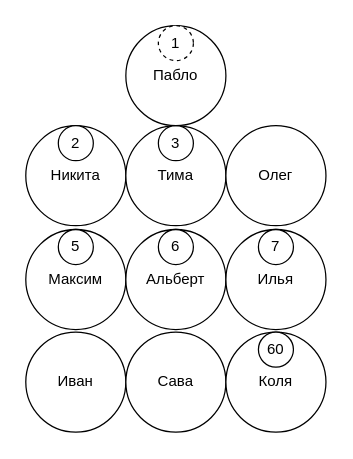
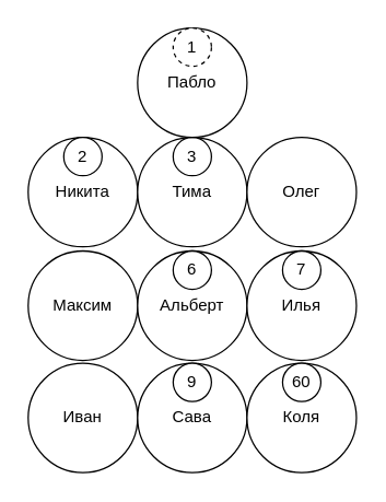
  <mxCell id="0" />
  <mxCell id="1" parent="0" />
  <mxCell id="2" value="Никита" style="ellipse;whiteSpace=wrap;html=1;aspect=fixed;" parent="1" vertex="1"><mxGeometry x="20" y="100" width="80" height="80" as="geometry" /></mxCell>
  <mxCell id="3" value="Тима" style="ellipse;whiteSpace=wrap;html=1;aspect=fixed;" parent="1" vertex="1"><mxGeometry x="100" y="100" width="80" height="80" as="geometry" /></mxCell>
  <mxCell id="4" value="Олег" style="ellipse;whiteSpace=wrap;html=1;aspect=fixed;" parent="1" vertex="1"><mxGeometry x="180" y="100" width="80" height="80" as="geometry" /></mxCell>
  <mxCell id="5" value="Максим" style="ellipse;whiteSpace=wrap;html=1;aspect=fixed;" parent="1" vertex="1"><mxGeometry x="20" y="183" width="80" height="80" as="geometry" /></mxCell>
  <mxCell id="6" value="Альберт" style="ellipse;whiteSpace=wrap;html=1;aspect=fixed;" parent="1" vertex="1"><mxGeometry x="100" y="183" width="80" height="80" as="geometry" /></mxCell>
  <mxCell id="7" value="Илья" style="ellipse;whiteSpace=wrap;html=1;aspect=fixed;" parent="1" vertex="1"><mxGeometry x="180" y="183" width="80" height="80" as="geometry" /></mxCell>
  <mxCell id="8" value="Иван" style="ellipse;whiteSpace=wrap;html=1;aspect=fixed;" parent="1" vertex="1"><mxGeometry x="20" y="265" width="80" height="80" as="geometry" /></mxCell>
  <mxCell id="9" value="Сава" style="ellipse;whiteSpace=wrap;html=1;aspect=fixed;" parent="1" vertex="1"><mxGeometry x="100" y="265" width="80" height="80" as="geometry" /></mxCell>
  <mxCell id="10" value="Коля" style="ellipse;whiteSpace=wrap;html=1;aspect=fixed;" parent="1" vertex="1"><mxGeometry x="180" y="265" width="80" height="80" as="geometry" /></mxCell>
  <mxCell id="11" value="2" style="ellipse;whiteSpace=wrap;html=1;aspect=fixed;" parent="1" vertex="1"><mxGeometry x="46" y="100" width="28" height="28" as="geometry" /></mxCell>
  <mxCell id="12" value="3" style="ellipse;whiteSpace=wrap;html=1;aspect=fixed;" parent="1" vertex="1"><mxGeometry x="126" y="100" width="28" height="28" as="geometry" /></mxCell>
- <mxCell id="13" value="5" style="ellipse;whiteSpace=wrap;html=1;aspect=fixed;" parent="1" vertex="1"><mxGeometry x="46" y="183" width="28" height="28" as="geometry" /></mxCell>
  <mxCell id="14" value="6" style="ellipse;whiteSpace=wrap;html=1;aspect=fixed;" parent="1" vertex="1"><mxGeometry x="126" y="183" width="28" height="28" as="geometry" /></mxCell>
  <mxCell id="15" value="7" style="ellipse;whiteSpace=wrap;html=1;aspect=fixed;" parent="1" vertex="1"><mxGeometry x="206" y="183" width="28" height="28" as="geometry" /></mxCell>
+ <mxCell id="16" value="9" style="ellipse;whiteSpace=wrap;html=1;aspect=fixed;" parent="1" vertex="1"><mxGeometry x="126" y="265" width="28" height="28" as="geometry" /></mxCell>
  <mxCell id="17" value="60" style="ellipse;whiteSpace=wrap;html=1;aspect=fixed;" parent="1" vertex="1"><mxGeometry x="206" y="265" width="28" height="28" as="geometry" /></mxCell>
  <mxCell id="18" value="Пабло" style="ellipse;whiteSpace=wrap;html=1;aspect=fixed;" parent="1" vertex="1"><mxGeometry x="100" y="20" width="80" height="80" as="geometry" /></mxCell>
  <mxCell id="19" value="1" style="ellipse;whiteSpace=wrap;html=1;aspect=fixed;dashed=1;" parent="1" vertex="1"><mxGeometry x="126" y="20" width="28" height="28" as="geometry" /></mxCell>
